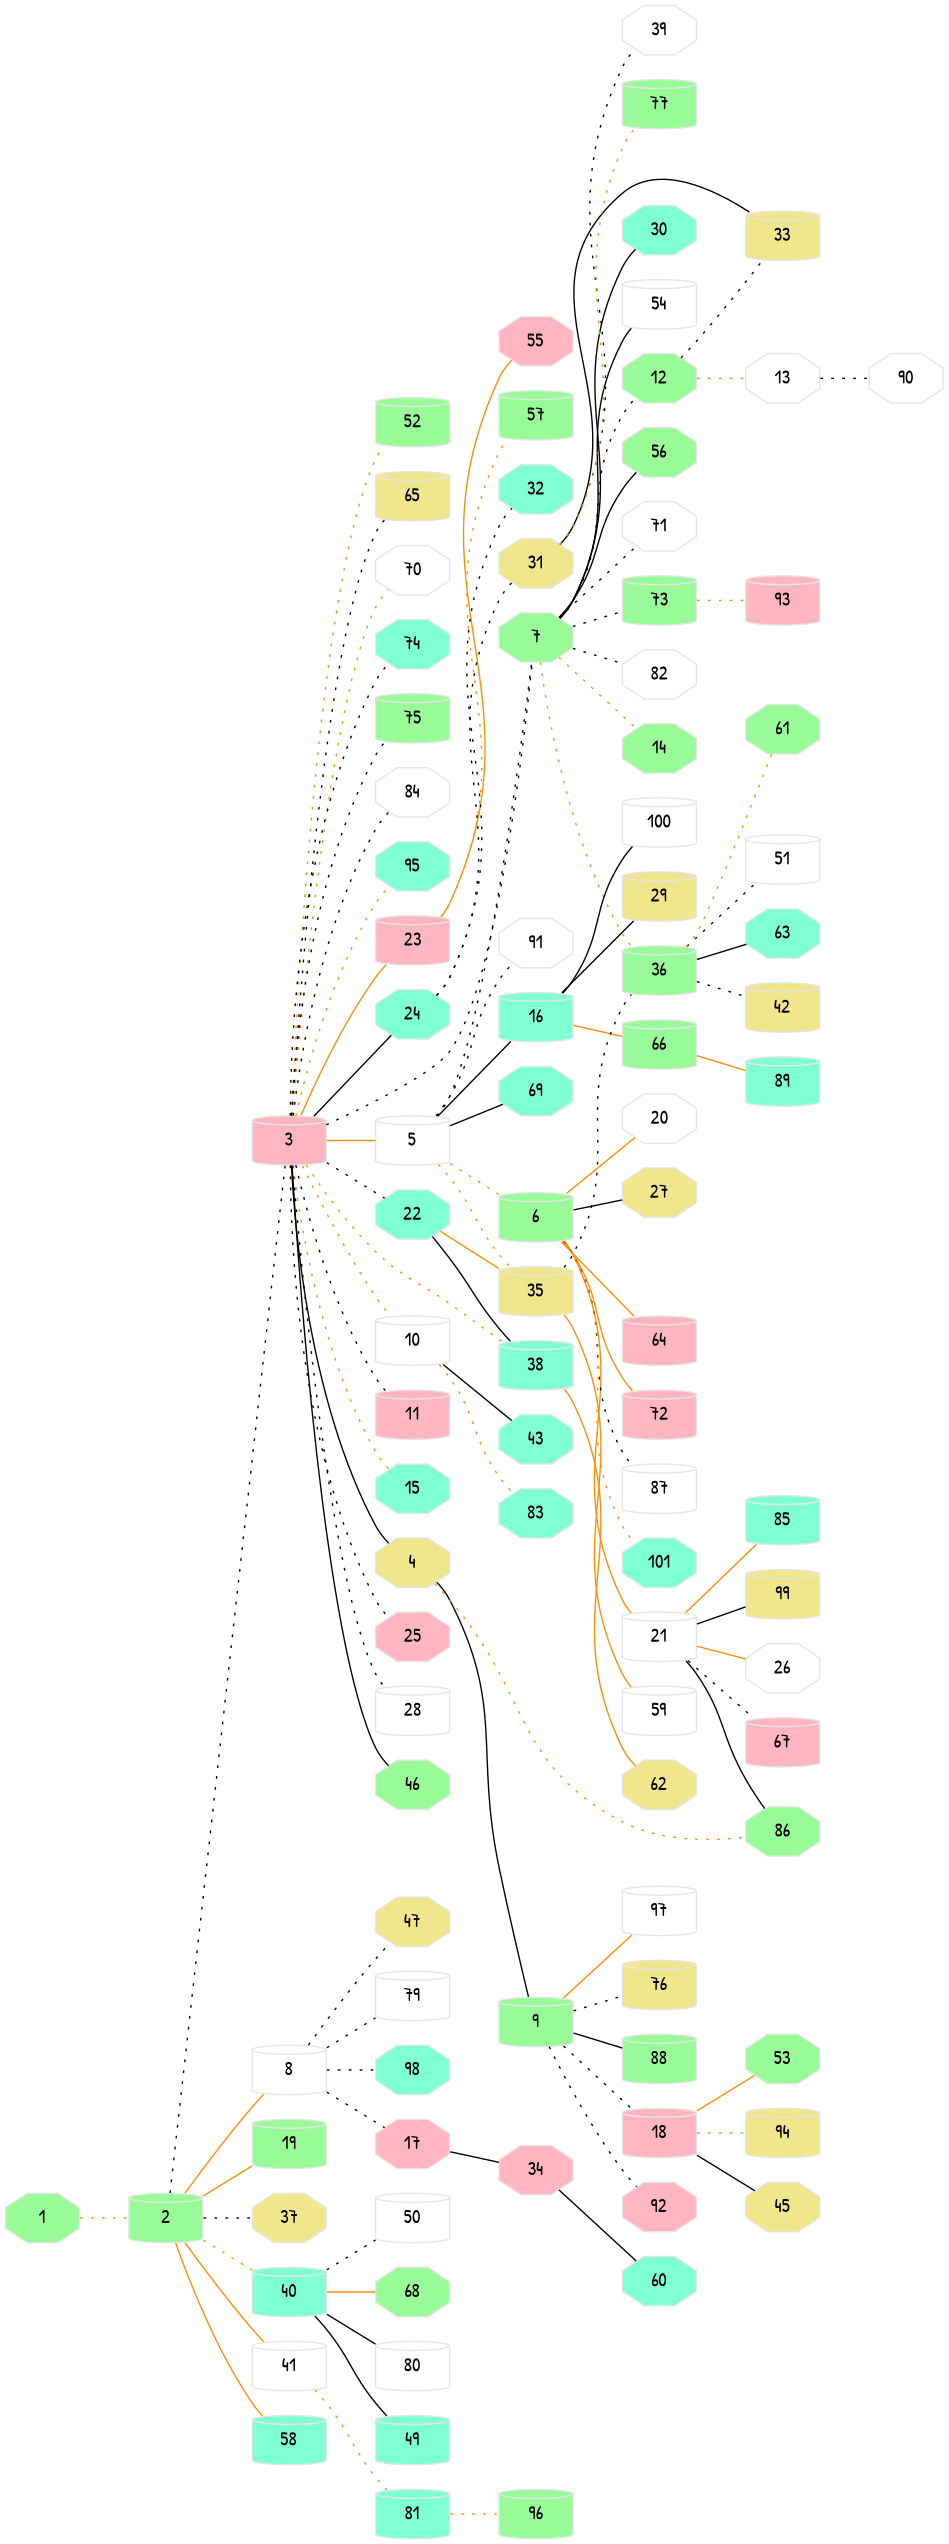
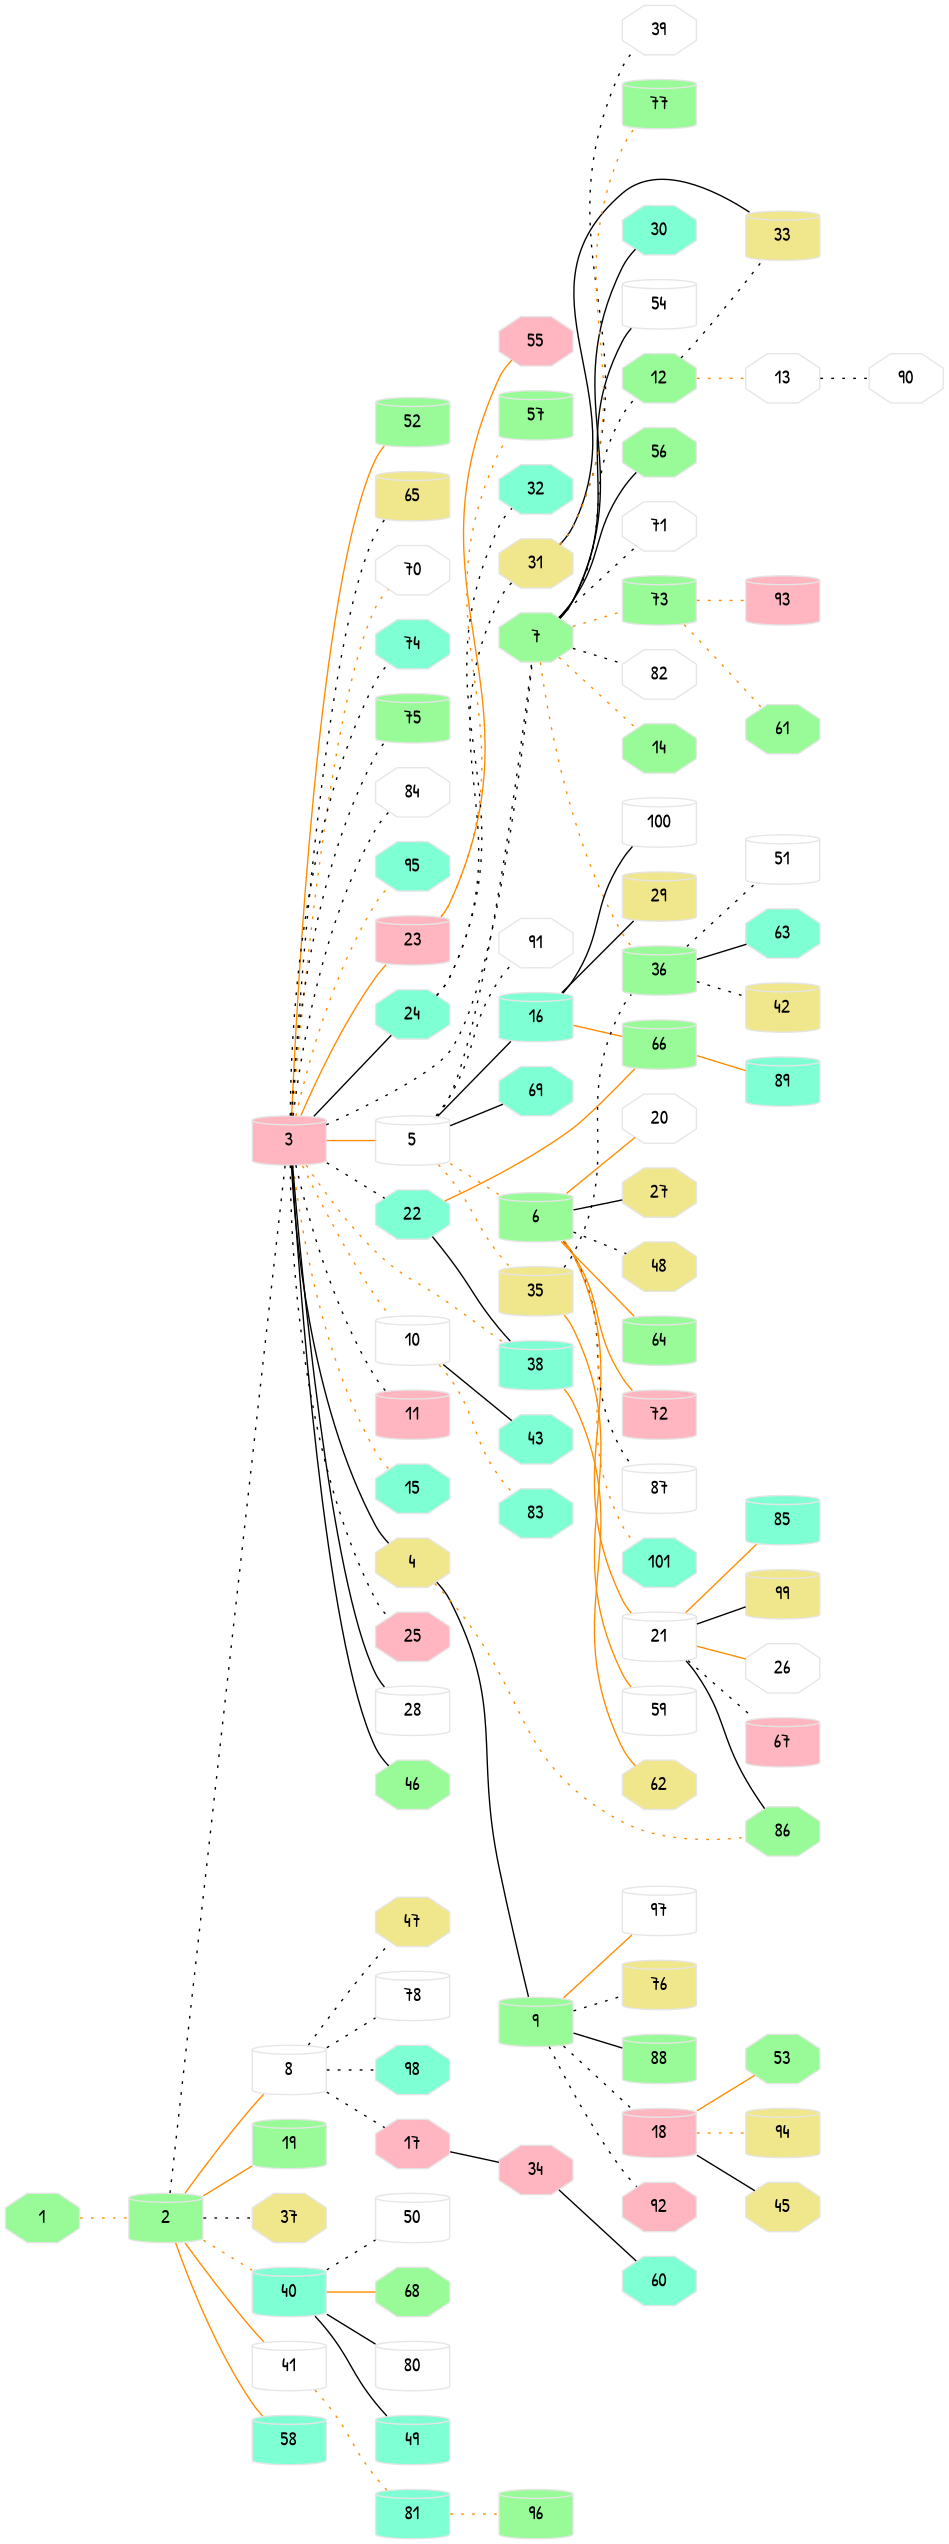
  graph {
    fontname="Patrick Hand"
    rankdir=LR
    node [color=gray90 fillcolor=white fontname="Patrick Hand" shape=cylinder style=filled]
    edge [color=black fontname="Patrick Hand" style=dotted]
    1 [fillcolor=palegreen shape=octagon]
    2 [fillcolor=palegreen]
    3 [fillcolor=lightpink]
    8
    19 [fillcolor=palegreen]
    37 [fillcolor=khaki shape=octagon]
    40 [fillcolor=aquamarine]
    41
    58 [fillcolor=aquamarine]
    4 [fillcolor=khaki shape=octagon]
    5
    7 [fillcolor=palegreen shape=octagon]
    10
    11 [fillcolor=lightpink]
    15 [fillcolor=aquamarine shape=octagon]
    22 [fillcolor=aquamarine shape=octagon]
    23 [fillcolor=lightpink]
    24 [fillcolor=aquamarine shape=octagon]
    25 [fillcolor=lightpink shape=octagon]
    28
    38 [fillcolor=aquamarine]
    46 [fillcolor=palegreen shape=octagon]
    52 [fillcolor=palegreen]
    65 [fillcolor=khaki]
    70 [shape=octagon]
    74 [fillcolor=aquamarine shape=octagon]
    75 [fillcolor=palegreen]
    84 [shape=octagon]
    95 [fillcolor=aquamarine shape=octagon]
    17 [fillcolor=lightpink shape=octagon]
    47 [fillcolor=khaki shape=octagon]
-   78 [label=79]
+   78
    98 [fillcolor=aquamarine shape=octagon]
    49 [fillcolor=aquamarine]
    50
    68 [fillcolor=palegreen shape=octagon]
    80
    81 [fillcolor=aquamarine]
    9 [fillcolor=palegreen]
    86 [fillcolor=palegreen shape=octagon]
    6 [fillcolor=palegreen]
    16 [fillcolor=aquamarine]
    35 [fillcolor=khaki]
    69 [fillcolor=aquamarine shape=octagon]
    91 [shape=octagon]
    12 [fillcolor=palegreen shape=octagon]
    14 [fillcolor=palegreen shape=octagon]
    30 [fillcolor=aquamarine shape=octagon]
    36 [fillcolor=palegreen]
    54
    56 [fillcolor=palegreen shape=octagon]
    71 [shape=octagon]
    73 [fillcolor=palegreen]
    82 [shape=octagon]
    43 [fillcolor=aquamarine shape=octagon]
    83 [fillcolor=aquamarine shape=octagon]
    55 [fillcolor=lightpink shape=octagon]
    57 [fillcolor=palegreen]
    31 [fillcolor=khaki shape=octagon]
    32 [fillcolor=aquamarine shape=octagon]
    62 [fillcolor=khaki shape=octagon]
    18 [fillcolor=lightpink]
    76 [fillcolor=khaki]
    88 [fillcolor=palegreen]
    92 [fillcolor=lightpink shape=octagon]
    97
    20 [shape=octagon]
    21
    27 [fillcolor=khaki shape=octagon]
-   64 [fillcolor=lightpink]
+   48 [fillcolor=khaki shape=octagon]
+   64 [fillcolor=palegreen]
    72 [fillcolor=lightpink]
    87
    101 [fillcolor=aquamarine shape=octagon]
    29 [fillcolor=khaki]
    66 [fillcolor=palegreen]
    100
    59
    26 [shape=octagon]
    67 [fillcolor=lightpink]
    85 [fillcolor=aquamarine]
    99 [fillcolor=khaki]
    13 [shape=octagon]
    33 [fillcolor=khaki]
    42 [fillcolor=khaki]
    51
    61 [fillcolor=palegreen shape=octagon]
    63 [fillcolor=aquamarine shape=octagon]
    93 [fillcolor=lightpink]
    34 [fillcolor=lightpink shape=octagon]
    45 [fillcolor=khaki shape=octagon]
    53 [fillcolor=palegreen shape=octagon]
    94 [fillcolor=khaki]
    90 [shape=octagon]
    89 [fillcolor=aquamarine]
    60 [fillcolor=aquamarine shape=octagon]
    39 [shape=octagon]
    77 [fillcolor=palegreen]
    96 [fillcolor=palegreen]
    1 -- 2 [color=darkorange]
    2 -- 3
    2 -- 8 [color=darkorange style=solid]
    2 -- 19 [color=darkorange style=solid]
    2 -- 37
    2 -- 40 [color=darkorange]
    2 -- 41 [color=darkorange style=solid]
    2 -- 58 [color=darkorange style=solid]
    3 -- 4 [style=solid]
    3 -- 5 [color=darkorange style=solid]
    3 -- 7
    3 -- 10 [color=darkorange]
    3 -- 11
    3 -- 15 [color=darkorange]
    3 -- 22
    3 -- 23 [color=darkorange style=solid]
    3 -- 24 [style=solid]
    3 -- 25
-   3 -- 28
+   3 -- 28 [style=solid]
    3 -- 38 [color=darkorange]
    3 -- 46 [style=solid]
-   3 -- 52 [color=darkorange]
+   3 -- 52 [color=darkorange style=solid]
    3 -- 65
    3 -- 70 [color=darkorange]
    3 -- 74
    3 -- 75
    3 -- 84
    3 -- 95 [color=darkorange]
    8 -- 17
    8 -- 47
    8 -- 78
    8 -- 98
    40 -- 49 [style=solid]
    40 -- 50
    40 -- 68 [color=darkorange style=solid]
    40 -- 80 [style=solid]
    41 -- 81 [color=darkorange]
    4 -- 9 [style=solid]
    4 -- 86 [color=darkorange]
    5 -- 7
    5 -- 6 [color=darkorange]
    5 -- 16 [style=solid]
    5 -- 35 [color=darkorange]
    5 -- 69 [style=solid]
    5 -- 91
    7 -- 12
    7 -- 14 [color=darkorange]
    7 -- 30 [style=solid]
    7 -- 36 [color=darkorange]
    7 -- 54 [style=solid]
    7 -- 56 [style=solid]
    7 -- 71
-   7 -- 73
+   7 -- 73 [color=darkorange]
    7 -- 82
    10 -- 43 [style=solid]
    10 -- 83 [color=darkorange]
    22 -- 38 [style=solid]
-   22 -- 35 [color=darkorange style=solid]
+   22 -- 66 [color=darkorange style=solid]
    23 -- 55 [color=darkorange style=solid]
    23 -- 57 [color=darkorange]
    24 -- 31
    24 -- 32
    38 -- 62 [color=darkorange style=solid]
    17 -- 34 [style=solid]
    81 -- 96 [color=darkorange]
    9 -- 18
    9 -- 76
    9 -- 88 [style=solid]
    9 -- 92
    9 -- 97 [color=darkorange style=solid]
    6 -- 20 [color=darkorange style=solid]
    6 -- 21 [color=darkorange style=solid]
    6 -- 27 [style=solid]
+   6 -- 48
    6 -- 64 [color=darkorange style=solid]
    6 -- 72 [color=darkorange style=solid]
    6 -- 87
    6 -- 101 [color=darkorange]
    16 -- 29 [style=solid]
    16 -- 66 [color=darkorange style=solid]
    16 -- 100 [style=solid]
    35 -- 36
    35 -- 59 [color=darkorange style=solid]
    12 -- 13 [color=darkorange]
    12 -- 33
    36 -- 42
    36 -- 51
-   36 -- 61 [color=darkorange]
+   73 -- 61 [color=darkorange]
    36 -- 63 [style=solid]
    73 -- 93 [color=darkorange]
    31 -- 33 [style=solid]
    31 -- 39
    31 -- 77 [color=darkorange]
    18 -- 45 [style=solid]
    18 -- 53 [color=darkorange style=solid]
    18 -- 94 [color=darkorange]
    21 -- 86 [style=solid]
    21 -- 26 [color=darkorange style=solid]
    21 -- 67
    21 -- 85 [color=darkorange style=solid]
    21 -- 99 [style=solid]
    66 -- 89 [color=darkorange style=solid]
    13 -- 90
    34 -- 60 [style=solid]
  }
